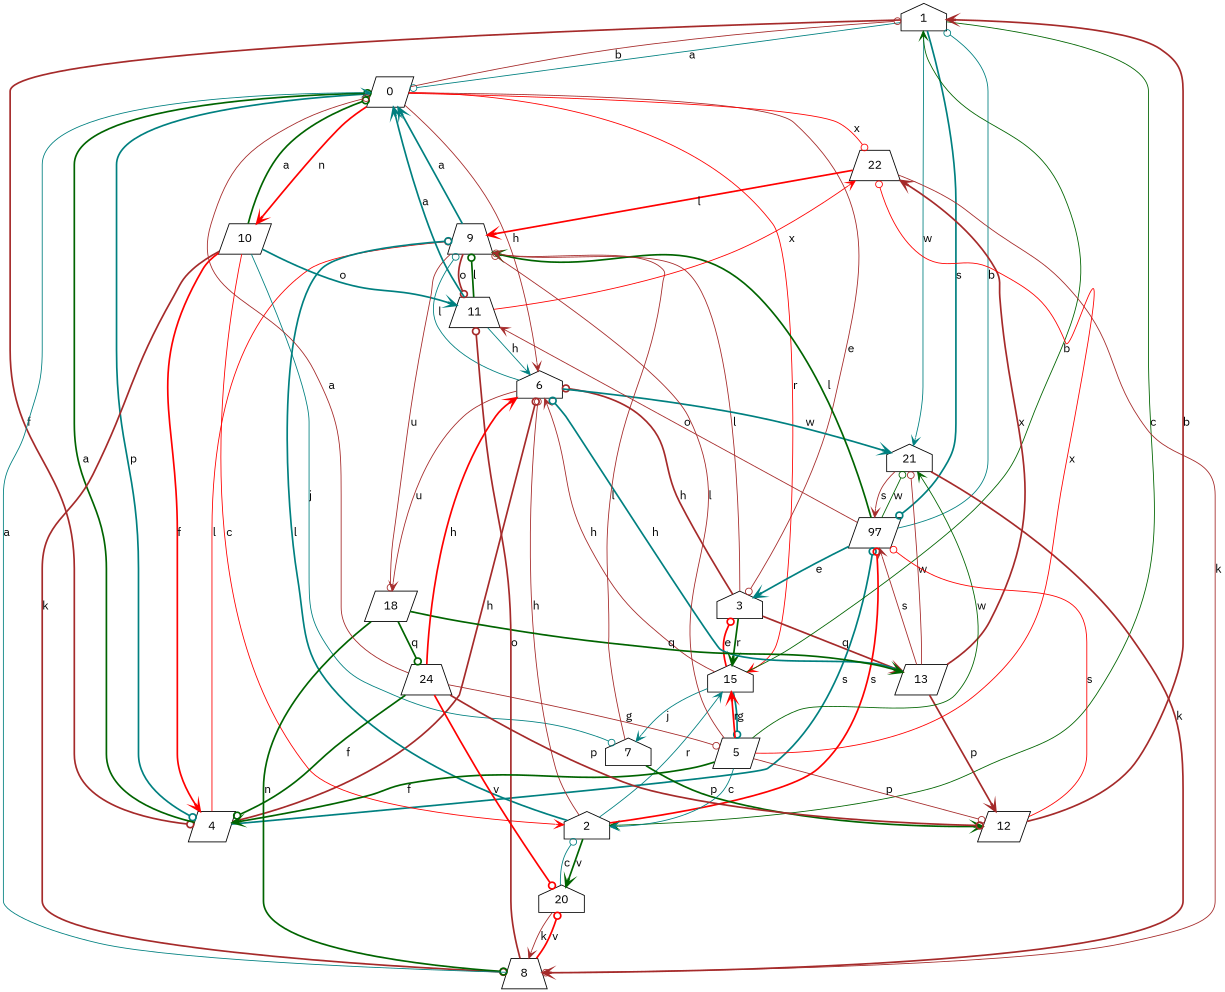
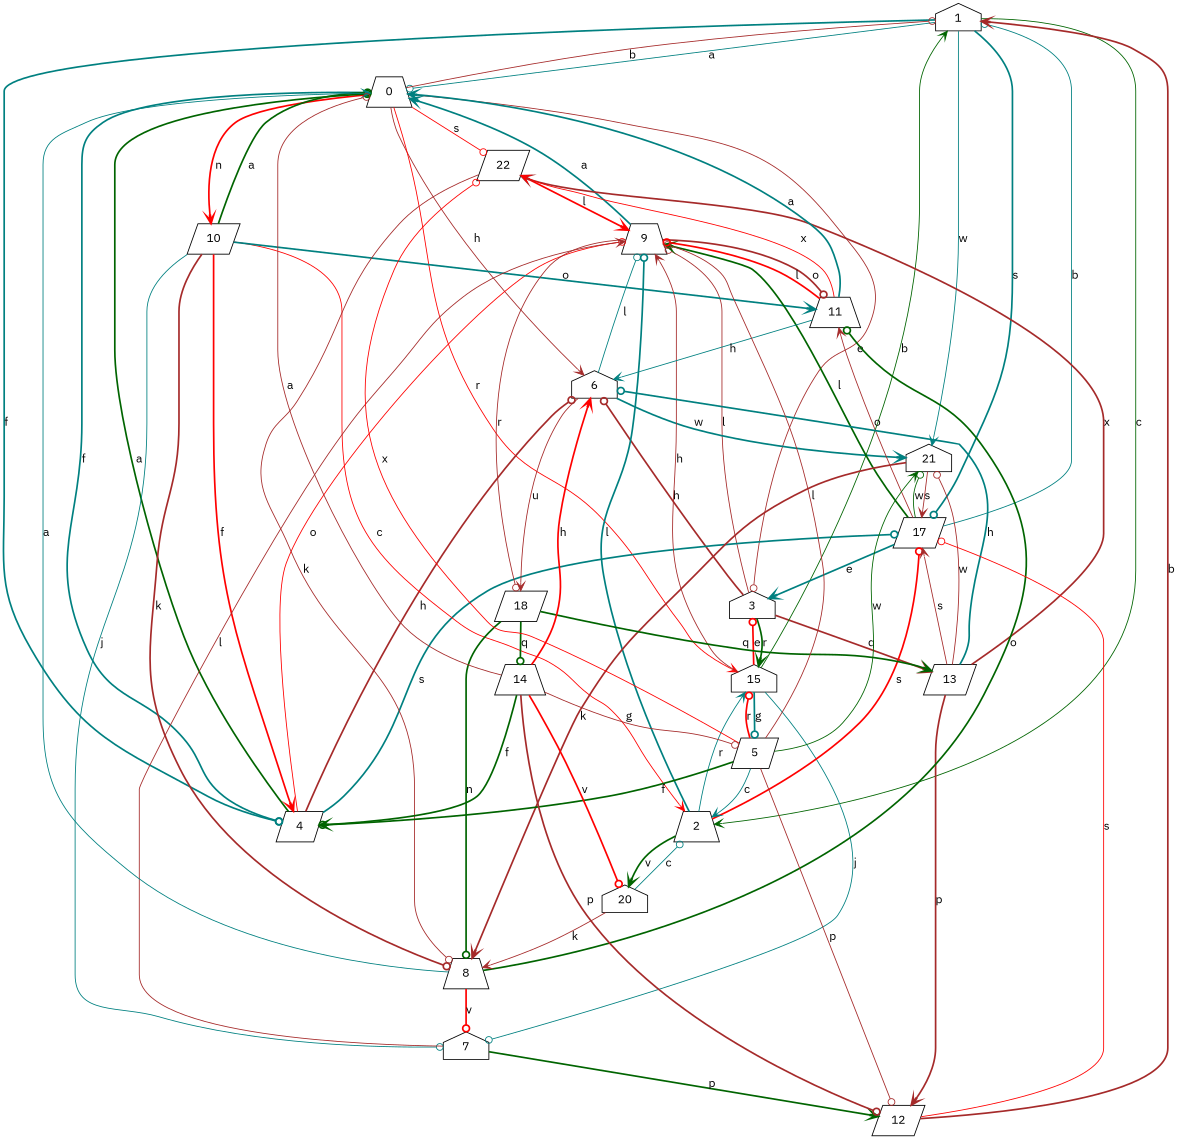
  strict digraph {
    fontname="IBM Plex Sans"
    node [fontname="IBM Plex Sans" shape=parallelogram]
    edge [arrowhead=odot color=brown fontname="IBM Plex Sans" style=bold]
    1 [shape=house]
-   0
+   0 [shape=trapezium]
    3 [shape=house]
    4
    6 [shape=house]
    10
    15 [shape=house]
-   22 [shape=trapezium]
-   2 [shape=house]
-   17 [label=97]
+   22
+   2 [shape=trapezium]
+   17
    21 [shape=house]
    9 [shape=trapezium]
    13
    18
    7 [shape=house]
    8 [shape=trapezium]
    11 [shape=trapezium]
    5
    20 [shape=house]
    12
-   14 [shape=trapezium label=24]
+   14 [shape=trapezium]
    1 -> 0 [color=teal label=a style=solid]
-   1 -> 4 [label=f]
+   1 -> 4 [color=teal label=f]
    1 -> 2 [arrowhead=vee color=darkgreen label=c style=solid]
    1 -> 17 [color=teal label=s]
    1 -> 21 [arrowhead=vee color=teal label=w style=solid]
    0 -> 1 [label=b style=solid]
    0 -> 3 [label=e style=solid]
-   0 -> 4 [color=teal label=p]
+   0 -> 4 [color=teal label=f]
    0 -> 6 [arrowhead=vee label=h style=solid]
    0 -> 10 [arrowhead=vee color=red label=n]
    0 -> 15 [arrowhead=vee color=red label=r style=solid]
-   0 -> 22 [color=red label=x style=solid]
+   0 -> 22 [color=red label=s style=solid]
    3 -> 6 [label=h]
    3 -> 15 [arrowhead=vee color=darkgreen label=r]
    3 -> 9 [label=l style=solid]
    3 -> 13 [arrowhead=vee label=q]
    4 -> 0 [color=darkgreen label=a]
    4 -> 6 [label=h]
    4 -> 17 [color=teal label=s]
-   4 -> 9 [color=red label=l style=solid]
+   4 -> 9 [color=red label=o style=solid]
    6 -> 21 [arrowhead=vee color=teal label=w]
    6 -> 9 [color=teal label=l style=solid]
    6 -> 18 [arrowhead=vee label=u style=solid]
    10 -> 0 [color=darkgreen label=a]
    10 -> 4 [arrowhead=vee color=red label=f]
    10 -> 2 [arrowhead=vee color=red label=c style=solid]
    10 -> 7 [color=teal label=j style=solid]
    10 -> 8 [label=k]
    10 -> 11 [arrowhead=vee color=teal label=o]
    15 -> 1 [arrowhead=vee color=darkgreen label=b style=solid]
    15 -> 3 [color=red label=e]
-   15 -> 6 [arrowhead=vee label=h style=solid]
-   15 -> 7 [arrowhead=vee color=teal label=j style=solid]
+   15 -> 9 [arrowhead=vee label=h style=solid]
+   15 -> 7 [color=teal label=j style=solid]
    15 -> 5 [color=teal label=g]
    22 -> 9 [arrowhead=vee color=red label=l]
    22 -> 8 [label=k style=solid]
-   2 -> 6 [label=h style=solid]
    2 -> 15 [arrowhead=vee color=teal label=r style=solid]
    2 -> 17 [color=red label=s]
    2 -> 9 [color=teal label=l]
    2 -> 20 [arrowhead=vee color=darkgreen label=v]
    17 -> 1 [color=teal label=b style=solid]
    17 -> 3 [arrowhead=vee color=teal label=e]
    17 -> 21 [color=darkgreen label=w style=solid]
    17 -> 9 [arrowhead=vee color=darkgreen label=l]
    17 -> 11 [arrowhead=vee label=o style=solid]
    21 -> 17 [arrowhead=vee label=s style=solid]
    21 -> 8 [arrowhead=vee label=k]
    9 -> 0 [arrowhead=vee color=teal label=a]
-   9 -> 18 [label=u style=solid]
+   9 -> 18 [label=r style=solid]
    9 -> 11 [label=o]
    13 -> 6 [color=teal label=h]
    13 -> 22 [arrowhead=vee label=x]
    13 -> 17 [arrowhead=vee label=s style=solid]
    13 -> 21 [label=w style=solid]
    13 -> 12 [arrowhead=vee label=p]
    18 -> 13 [arrowhead=vee color=darkgreen label=q]
    18 -> 8 [color=darkgreen label=n]
    18 -> 14 [color=darkgreen label=q]
    7 -> 9 [arrowhead=vee label=l style=solid]
    7 -> 12 [arrowhead=vee color=darkgreen label=p]
    8 -> 0 [arrowhead=vee color=teal label=a style=solid]
-   8 -> 11 [label=o]
-   8 -> 20 [color=red label=v]
+   8 -> 11 [color=darkgreen label=o]
+   8 -> 7 [color=red label=v]
    11 -> 0 [arrowhead=vee color=teal label=a]
    11 -> 6 [arrowhead=vee color=teal label=h style=solid]
    11 -> 22 [arrowhead=vee color=red label=x style=solid]
-   11 -> 9 [color=darkgreen label=l]
+   11 -> 9 [color=red label=l]
    5 -> 4 [arrowhead=vee color=darkgreen label=f]
-   5 -> 15 [arrowhead=vee color=red label=r]
+   5 -> 15 [color=red label=r]
    5 -> 22 [color=red label=x style=solid]
    5 -> 2 [arrowhead=vee color=teal label=c style=solid]
    5 -> 21 [arrowhead=vee color=darkgreen label=w style=solid]
    5 -> 9 [label=l style=solid]
    5 -> 12 [label=p style=solid]
    20 -> 2 [color=teal label=c style=solid]
    20 -> 8 [arrowhead=vee label=k style=solid]
    12 -> 1 [arrowhead=vee label=b]
    12 -> 17 [color=red label=s style=solid]
    14 -> 0 [label=a style=solid]
    14 -> 4 [color=darkgreen label=f]
    14 -> 6 [arrowhead=vee color=red label=h]
    14 -> 5 [label=g style=solid]
    14 -> 20 [color=red label=v]
    14 -> 12 [label=p]
  }
